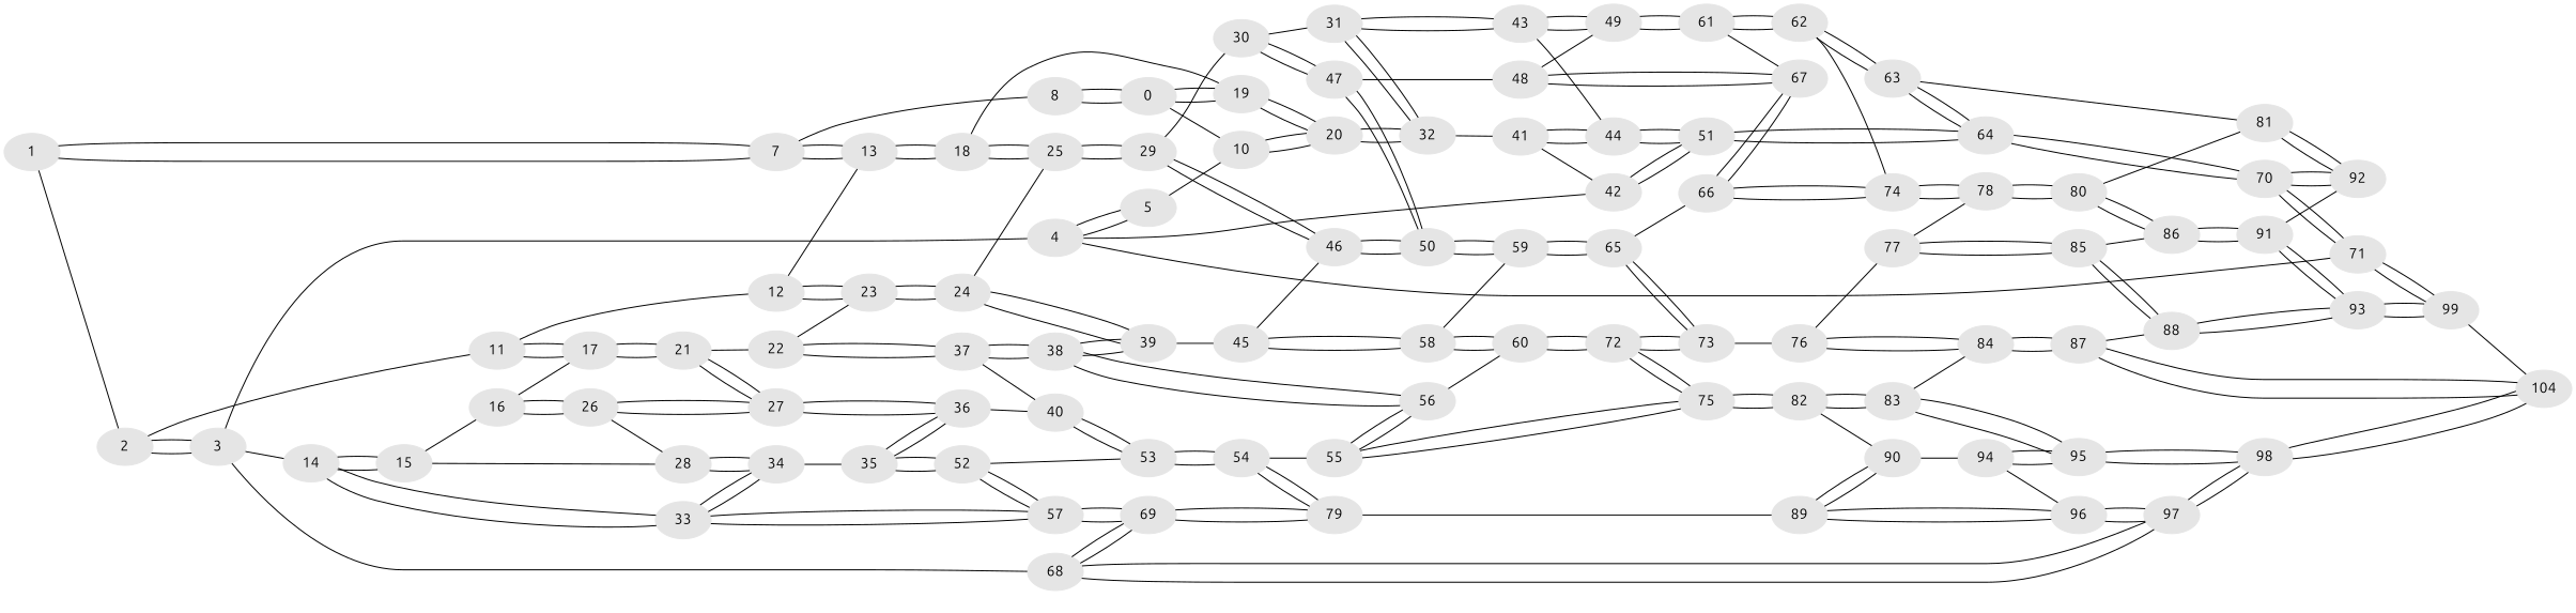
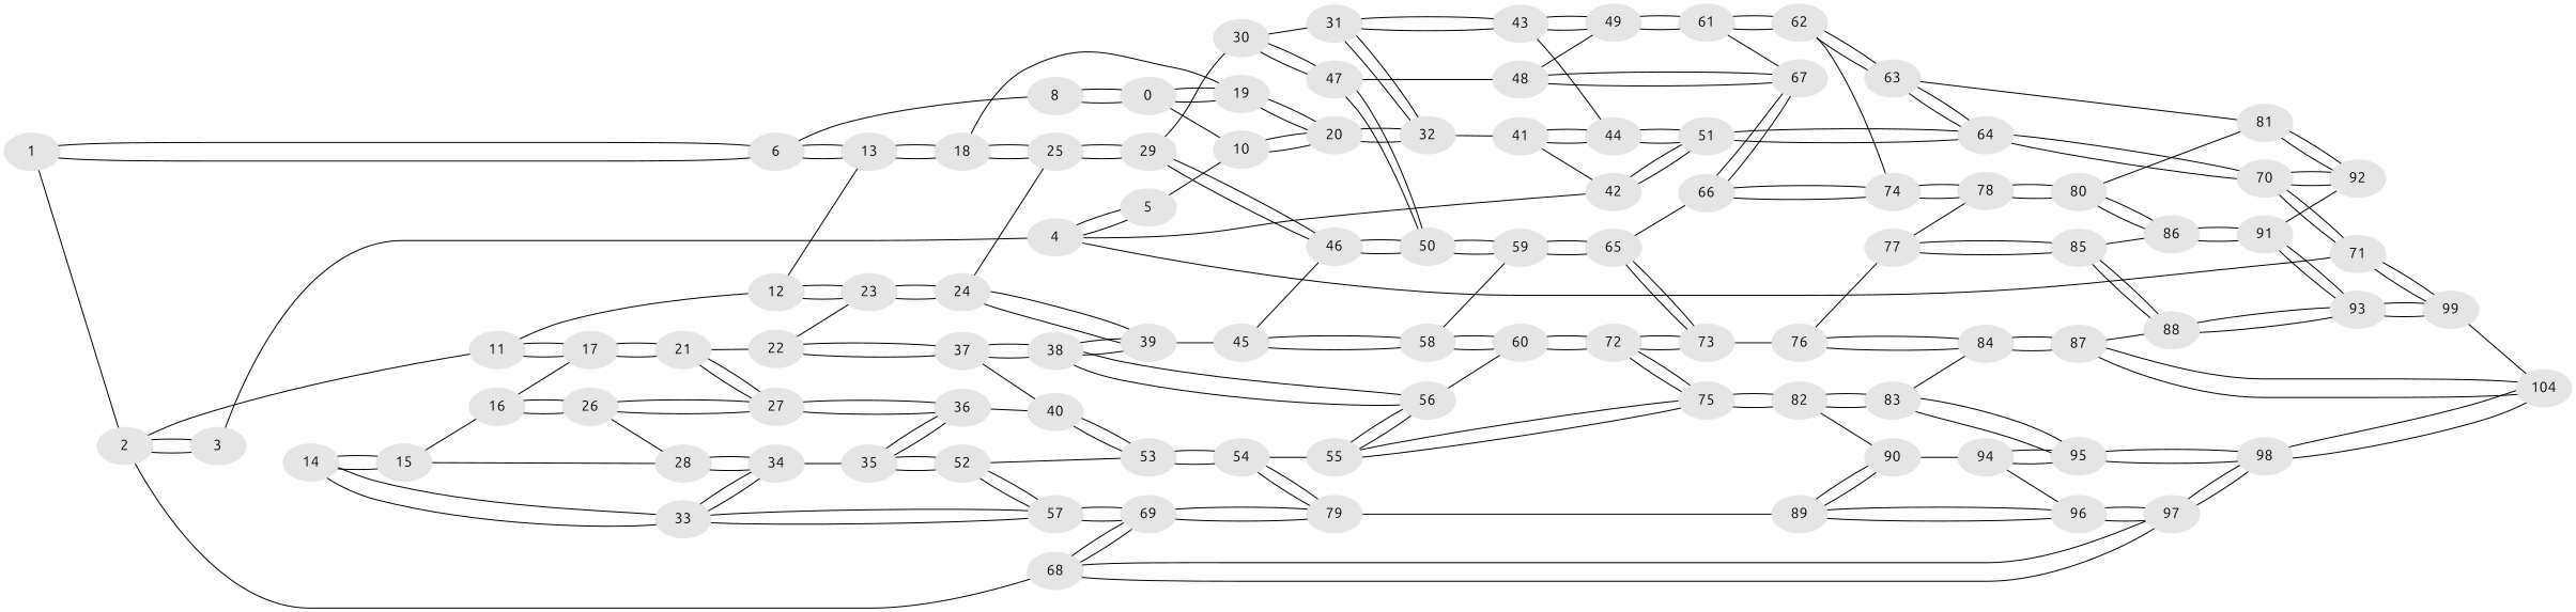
  graph {
    fontname=Ubuntu
    rankdir=LR
    node [color=gray90 fontname=Ubuntu style=filled]
    edge [fontname=Ubuntu]
    1
    2
-   7
+   7 [label=6]
    3
    11
    8
    13
    4
    14
    68
    12
    17
    5
    42
    71
    15
    33
    69
    97
    10
    51
    99
    20
    n24 [label=0]
    18
    19
    32
    23
    21
    24
    25
    16
    28
    34
    57
    26
    27
    22
    29
    41
    37
    36
    40
    38
    39
    45
    30
    46
    35
    31
    47
    50
    43
    48
    44
    49
    52
    53
    56
    60
    58
    54
    64
    61
    59
    67
    62
    65
    70
    55
    79
    75
    89
    82
    72
    66
    73
    63
    74
    81
    78
    92
    76
    98
    n85 [label=104]
    77
    84
    80
    83
    90
    85
    87
    86
    88
    96
    91
    95
    94
    93
    1 -- 2
    1 -- 7
    1 -- 7
    2 -- 3
    2 -- 3
    2 -- 11
    7 -- 8
    7 -- 13
    7 -- 13
    3 -- 4
-   3 -- 14
-   3 -- 68
+   2 -- 68
    11 -- 12
    11 -- 17
    11 -- 17
    8 -- n24
    8 -- n24
    13 -- 18
    13 -- 18
    4 -- 5
    4 -- 5
    4 -- 42
    4 -- 71
    14 -- 15
    14 -- 15
    14 -- 33
    14 -- 33
    68 -- 69
    68 -- 69
    68 -- 97
    68 -- 97
    12 -- 13
    12 -- 23
    12 -- 23
    17 -- 21
    17 -- 21
    5 -- 10
    42 -- 51
    42 -- 51
    71 -- 99
    71 -- 99
    15 -- 16
    15 -- 28
    33 -- 34
    33 -- 34
    33 -- 57
    33 -- 57
    69 -- 79
    69 -- 79
    97 -- 98
    97 -- 98
    10 -- 20
    10 -- 20
    51 -- 64
    51 -- 64
    99 -- n85
    20 -- 32
    20 -- 32
    n24 -- 10
    n24 -- 19
    n24 -- 19
    18 -- 19
    18 -- 25
    18 -- 25
    19 -- 20
    19 -- 20
    32 -- 41
    23 -- 24
    23 -- 24
    21 -- 27
    21 -- 27
    21 -- 22
    24 -- 25
    24 -- 39
    24 -- 39
    25 -- 29
    25 -- 29
    16 -- 17
    16 -- 26
    16 -- 26
    28 -- 34
    28 -- 34
    34 -- 35
    57 -- 69
    57 -- 69
    26 -- 28
    26 -- 27
    26 -- 27
    27 -- 36
    27 -- 36
    22 -- 23
    22 -- 37
    22 -- 37
    29 -- 30
    29 -- 46
    29 -- 46
    41 -- 42
    41 -- 44
    41 -- 44
    37 -- 40
    37 -- 38
    37 -- 38
    36 -- 40
    40 -- 53
    40 -- 53
    38 -- 39
    38 -- 39
    38 -- 56
    38 -- 56
    39 -- 45
    45 -- 46
    45 -- 58
    45 -- 58
    30 -- 31
    30 -- 47
    30 -- 47
    46 -- 50
    46 -- 50
    35 -- 36
    35 -- 36
    35 -- 52
    35 -- 52
    31 -- 32
    31 -- 32
    31 -- 43
    31 -- 43
    47 -- 50
    47 -- 50
    47 -- 48
    50 -- 59
    50 -- 59
    43 -- 44
    43 -- 49
    43 -- 49
    48 -- 49
    48 -- 67
    48 -- 67
    44 -- 51
    44 -- 51
    49 -- 61
    49 -- 61
    52 -- 57
    52 -- 57
    52 -- 53
    53 -- 54
    53 -- 54
    56 -- 60
    60 -- 72
    60 -- 72
    58 -- 60
    58 -- 60
    58 -- 59
    54 -- 55
    54 -- 79
    54 -- 79
    64 -- 70
    64 -- 70
    61 -- 67
    61 -- 62
    61 -- 62
    59 -- 65
    59 -- 65
    62 -- 63
    62 -- 63
    62 -- 74
    65 -- 66
    65 -- 73
    65 -- 73
    70 -- 71
    70 -- 71
    70 -- 92
    70 -- 92
    55 -- 56
    55 -- 56
    55 -- 75
    55 -- 75
    79 -- 89
    75 -- 82
    75 -- 82
    89 -- 90
    89 -- 90
    89 -- 96
    89 -- 96
    82 -- 83
    82 -- 83
    82 -- 90
    72 -- 75
    72 -- 75
    72 -- 73
    72 -- 73
    66 -- 67
    66 -- 67
    66 -- 74
    66 -- 74
    73 -- 76
    63 -- 64
    63 -- 64
    63 -- 81
    74 -- 78
    74 -- 78
    81 -- 92
    81 -- 92
    78 -- 80
    78 -- 80
    76 -- 77
    76 -- 84
    76 -- 84
    98 -- n85
    98 -- n85
    77 -- 78
    77 -- 85
    77 -- 85
    84 -- 87
    84 -- 87
    80 -- 81
    80 -- 86
    80 -- 86
    83 -- 84
    83 -- 95
    83 -- 95
    90 -- 94
    85 -- 86
    85 -- 88
    85 -- 88
    87 -- n85
    87 -- n85
    87 -- 88
    86 -- 91
    86 -- 91
    88 -- 93
    88 -- 93
    96 -- 97
    96 -- 97
    91 -- 92
    91 -- 93
    91 -- 93
    95 -- 98
    95 -- 98
    94 -- 96
    94 -- 95
    94 -- 95
    93 -- 99
    93 -- 99
  }
